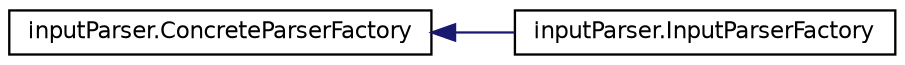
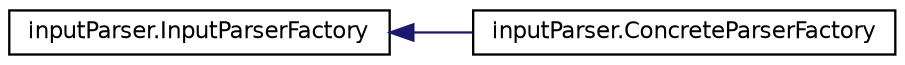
  digraph {
    rankdir=LR
    node [color=black fillcolor=white fontname=Helvetica fontsize=10 shape=record style=filled]
    n1 [height=0.2 label="inputParser.InputParserFactory" width=0.4]
    n2 [height=0.2 label="inputParser.ConcreteParserFactory" width=0.4]
-   n2 -> n1 [color=midnightblue dir=back fontname=Helvetica fontsize=10 labelfontname=Helvetica labelfontsize=10 style=solid]
+   n1 -> n2 [color=midnightblue dir=back fontname=Helvetica fontsize=10 labelfontname=Helvetica labelfontsize=10 style=solid]
  }
